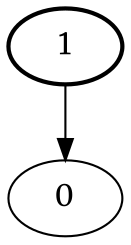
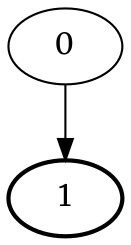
  digraph {
    nodesep=0.1
    fontname=Merriweather
    node [fontname=Merriweather]
    1 [style=bold]
    0
-   1 -> 0 [fontname=Merriweather]
+   0 -> 1 [fontname=Merriweather]
  }
